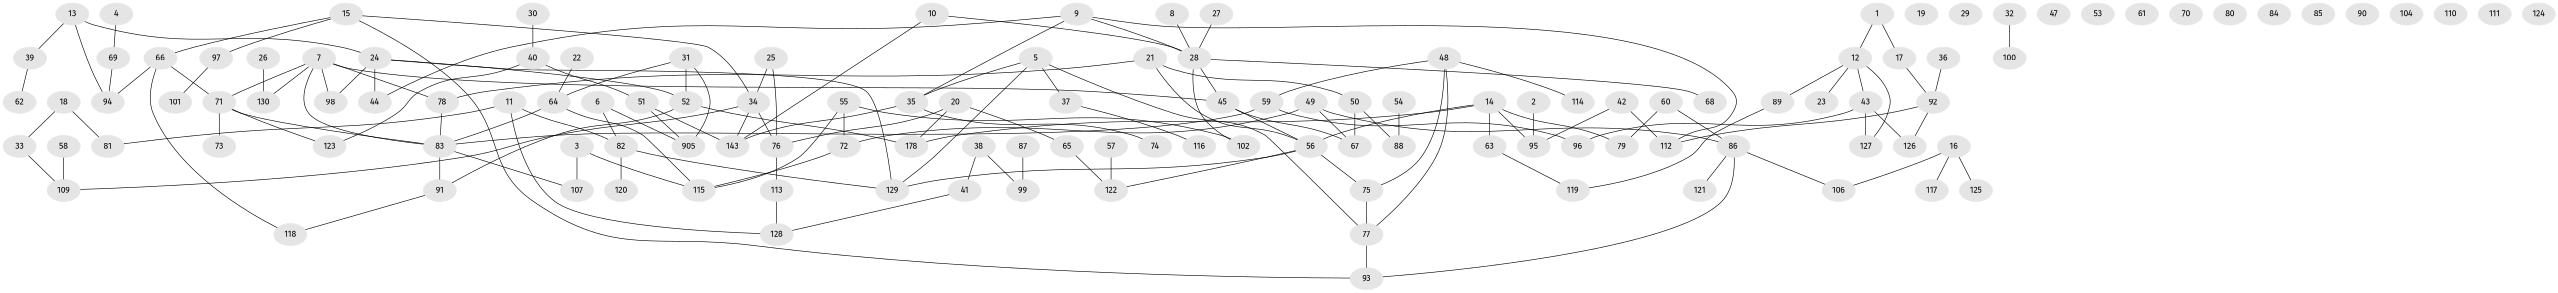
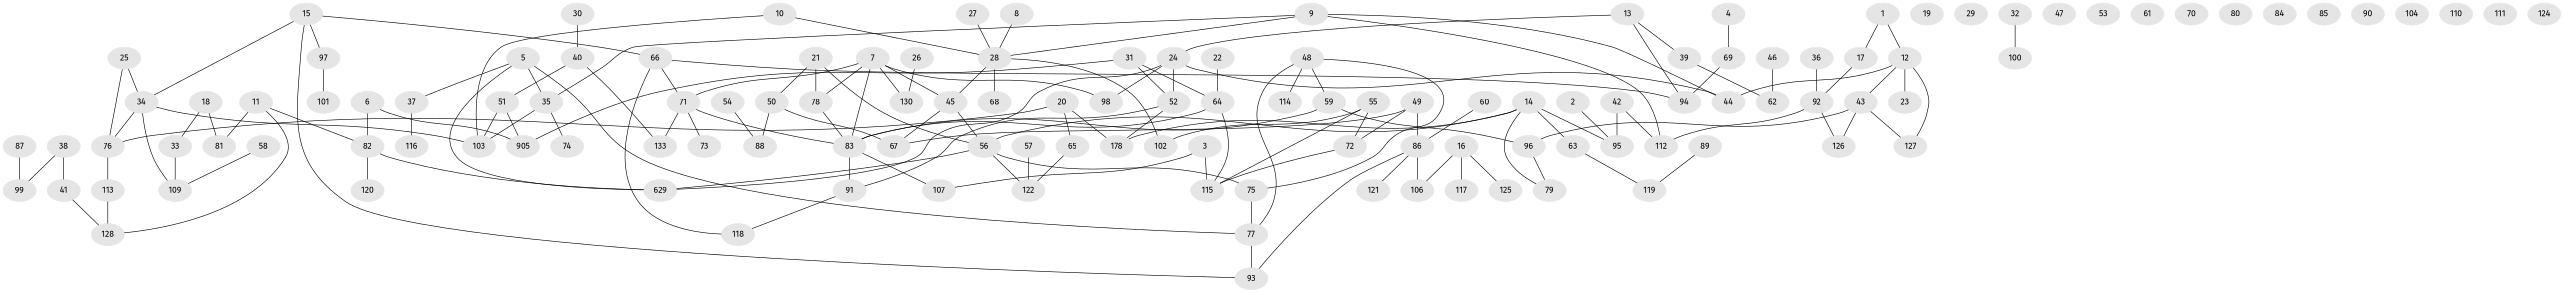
  graph {
    fontname="Fira Sans"
    node [color=gray90 fontname="Fira Sans" style=filled]
    edge [fontname="Fira Sans"]
    1
    12
    17
    44
    23
    43
    127
    92
    2
    95
    3
    107
    115
    4
    69
    94
    5
    35
    37
    77
-   129
-   103 [label=143]
+   129 [label=629]
+   103
    74
    116
    93
    6
    82
    n28 [label=905]
    120
    7
    45
    71
    78
    83
    98
    130
    56
    67
-   123
+   123 [label=133]
    73
    91
    8
    28
    68
    102
    9
    112
    10
    11
    81
    128
    96
    126
    13
    24
    39
    52
    62
    14
    63
    79
    n62 [label=178]
    75
    122
    119
    15
    34
    66
    97
    76
    109
    118
    101
    16
    106
    117
    125
    18
    33
    19
    20
    65
    113
    21
    50
    88
    22
    64
    25
    26
    27
    29
    30
    40
    51
    31
    32
    100
    36
    38
    41
    99
    42
+   46
    47
    48
    59
    114
    49
    72
    86
    121
    53
    54
    55
    57
    58
    60
    61
    70
    80
    84
    85
    87
    89
    90
    104
    110
    111
    124
    1 -- 12
    1 -- 17
-   12 -- 89
+   12 -- 44
    12 -- 23
    12 -- 43
    12 -- 127
    17 -- 92
    43 -- 127
    43 -- 96
    43 -- 126
    92 -- 112
    92 -- 126
    2 -- 95
    3 -- 107
    3 -- 115
    4 -- 69
    69 -- 94
    5 -- 35
    5 -- 37
    5 -- 77
    5 -- 129
    35 -- 103
    35 -- 74
    37 -- 116
    77 -- 93
    6 -- 82
    6 -- n28
    82 -- 129
    82 -- 120
    7 -- 45
    7 -- 71
    7 -- 78
    7 -- 83
    7 -- 98
    7 -- 130
    45 -- 56
    45 -- 67
    71 -- 83
    71 -- 123
    71 -- 73
    78 -- 83
    83 -- 107
    83 -- 91
    56 -- 129
    56 -- 75
    56 -- 122
    91 -- 118
    8 -- 28
    28 -- 45
    28 -- 68
    28 -- 102
    9 -- 44
    9 -- 35
    9 -- 28
    9 -- 112
    10 -- 103
    10 -- 28
    11 -- 82
    11 -- 81
    11 -- 128
    13 -- 94
    13 -- 24
    13 -- 39
    24 -- 44
    24 -- 129
    24 -- 98
    24 -- 52
    39 -- 62
    52 -- 91
    52 -- n62
    14 -- 95
    14 -- 56
    14 -- 63
    14 -- 79
    14 -- n62
    63 -- 119
    75 -- 77
    15 -- 93
    15 -- 34
    15 -- 66
    15 -- 97
    34 -- 103
    34 -- 76
    34 -- 109
    66 -- 94
    66 -- 71
    66 -- 118
    97 -- 101
    76 -- 113
    16 -- 106
    16 -- 117
    16 -- 125
    18 -- 81
    18 -- 33
    33 -- 109
    20 -- n62
    20 -- 76
    20 -- 65
    65 -- 122
    113 -- 128
    21 -- 78
    21 -- 56
    21 -- 50
    50 -- 67
    50 -- 88
    22 -- 64
    64 -- 115
    64 -- 83
    25 -- 34
    25 -- 76
    26 -- 130
    27 -- 28
    30 -- 40
    40 -- 123
    40 -- 51
    51 -- 103
    51 -- n28
    31 -- n28
    31 -- 52
    31 -- 64
    32 -- 100
    36 -- 92
    38 -- 41
    38 -- 99
    41 -- 128
    42 -- 95
    42 -- 112
+   46 -- 62
    48 -- 77
    48 -- 75
    48 -- 59
    48 -- 114
    59 -- 83
    59 -- 96
    49 -- 67
    49 -- 72
    49 -- 86
    72 -- 115
    86 -- 93
    86 -- 106
    86 -- 121
    54 -- 88
    55 -- 115
    55 -- 102
    55 -- 72
    57 -- 122
    58 -- 109
-   60 -- 79
+   96 -- 79
    60 -- 86
    87 -- 99
    89 -- 119
  }
